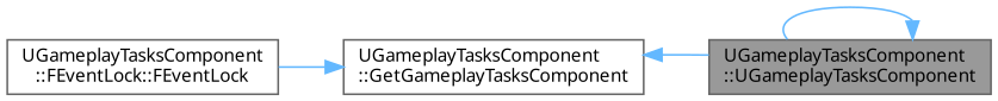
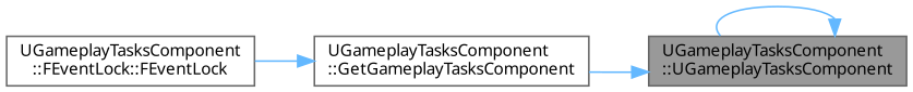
  digraph {
    fontname="Noto Sans"
    rankdir=RL
    node [color=grey40 fillcolor=white fontname="Noto Sans" fontsize=10 shape=box style=filled]
    edge [color=steelblue1 dir=back fontname="Noto Sans" fontsize=10 labelfontname=Helvetica labelfontsize=10 style=solid]
    n1 [color=gray40 fillcolor=grey60 fontcolor=black height=0.2 label="UGameplayTasksComponent\l::UGameplayTasksComponent" width=0.4]
    n2 [height=0.2 label="UGameplayTasksComponent\l::GetGameplayTasksComponent" width=0.4]
    n3 [height=0.2 label="UGameplayTasksComponent\l::FEventLock::FEventLock" width=0.4]
    n1 -> n1
-   n2 -> n1
+   n1 -> n2
    n2 -> n3
  }
